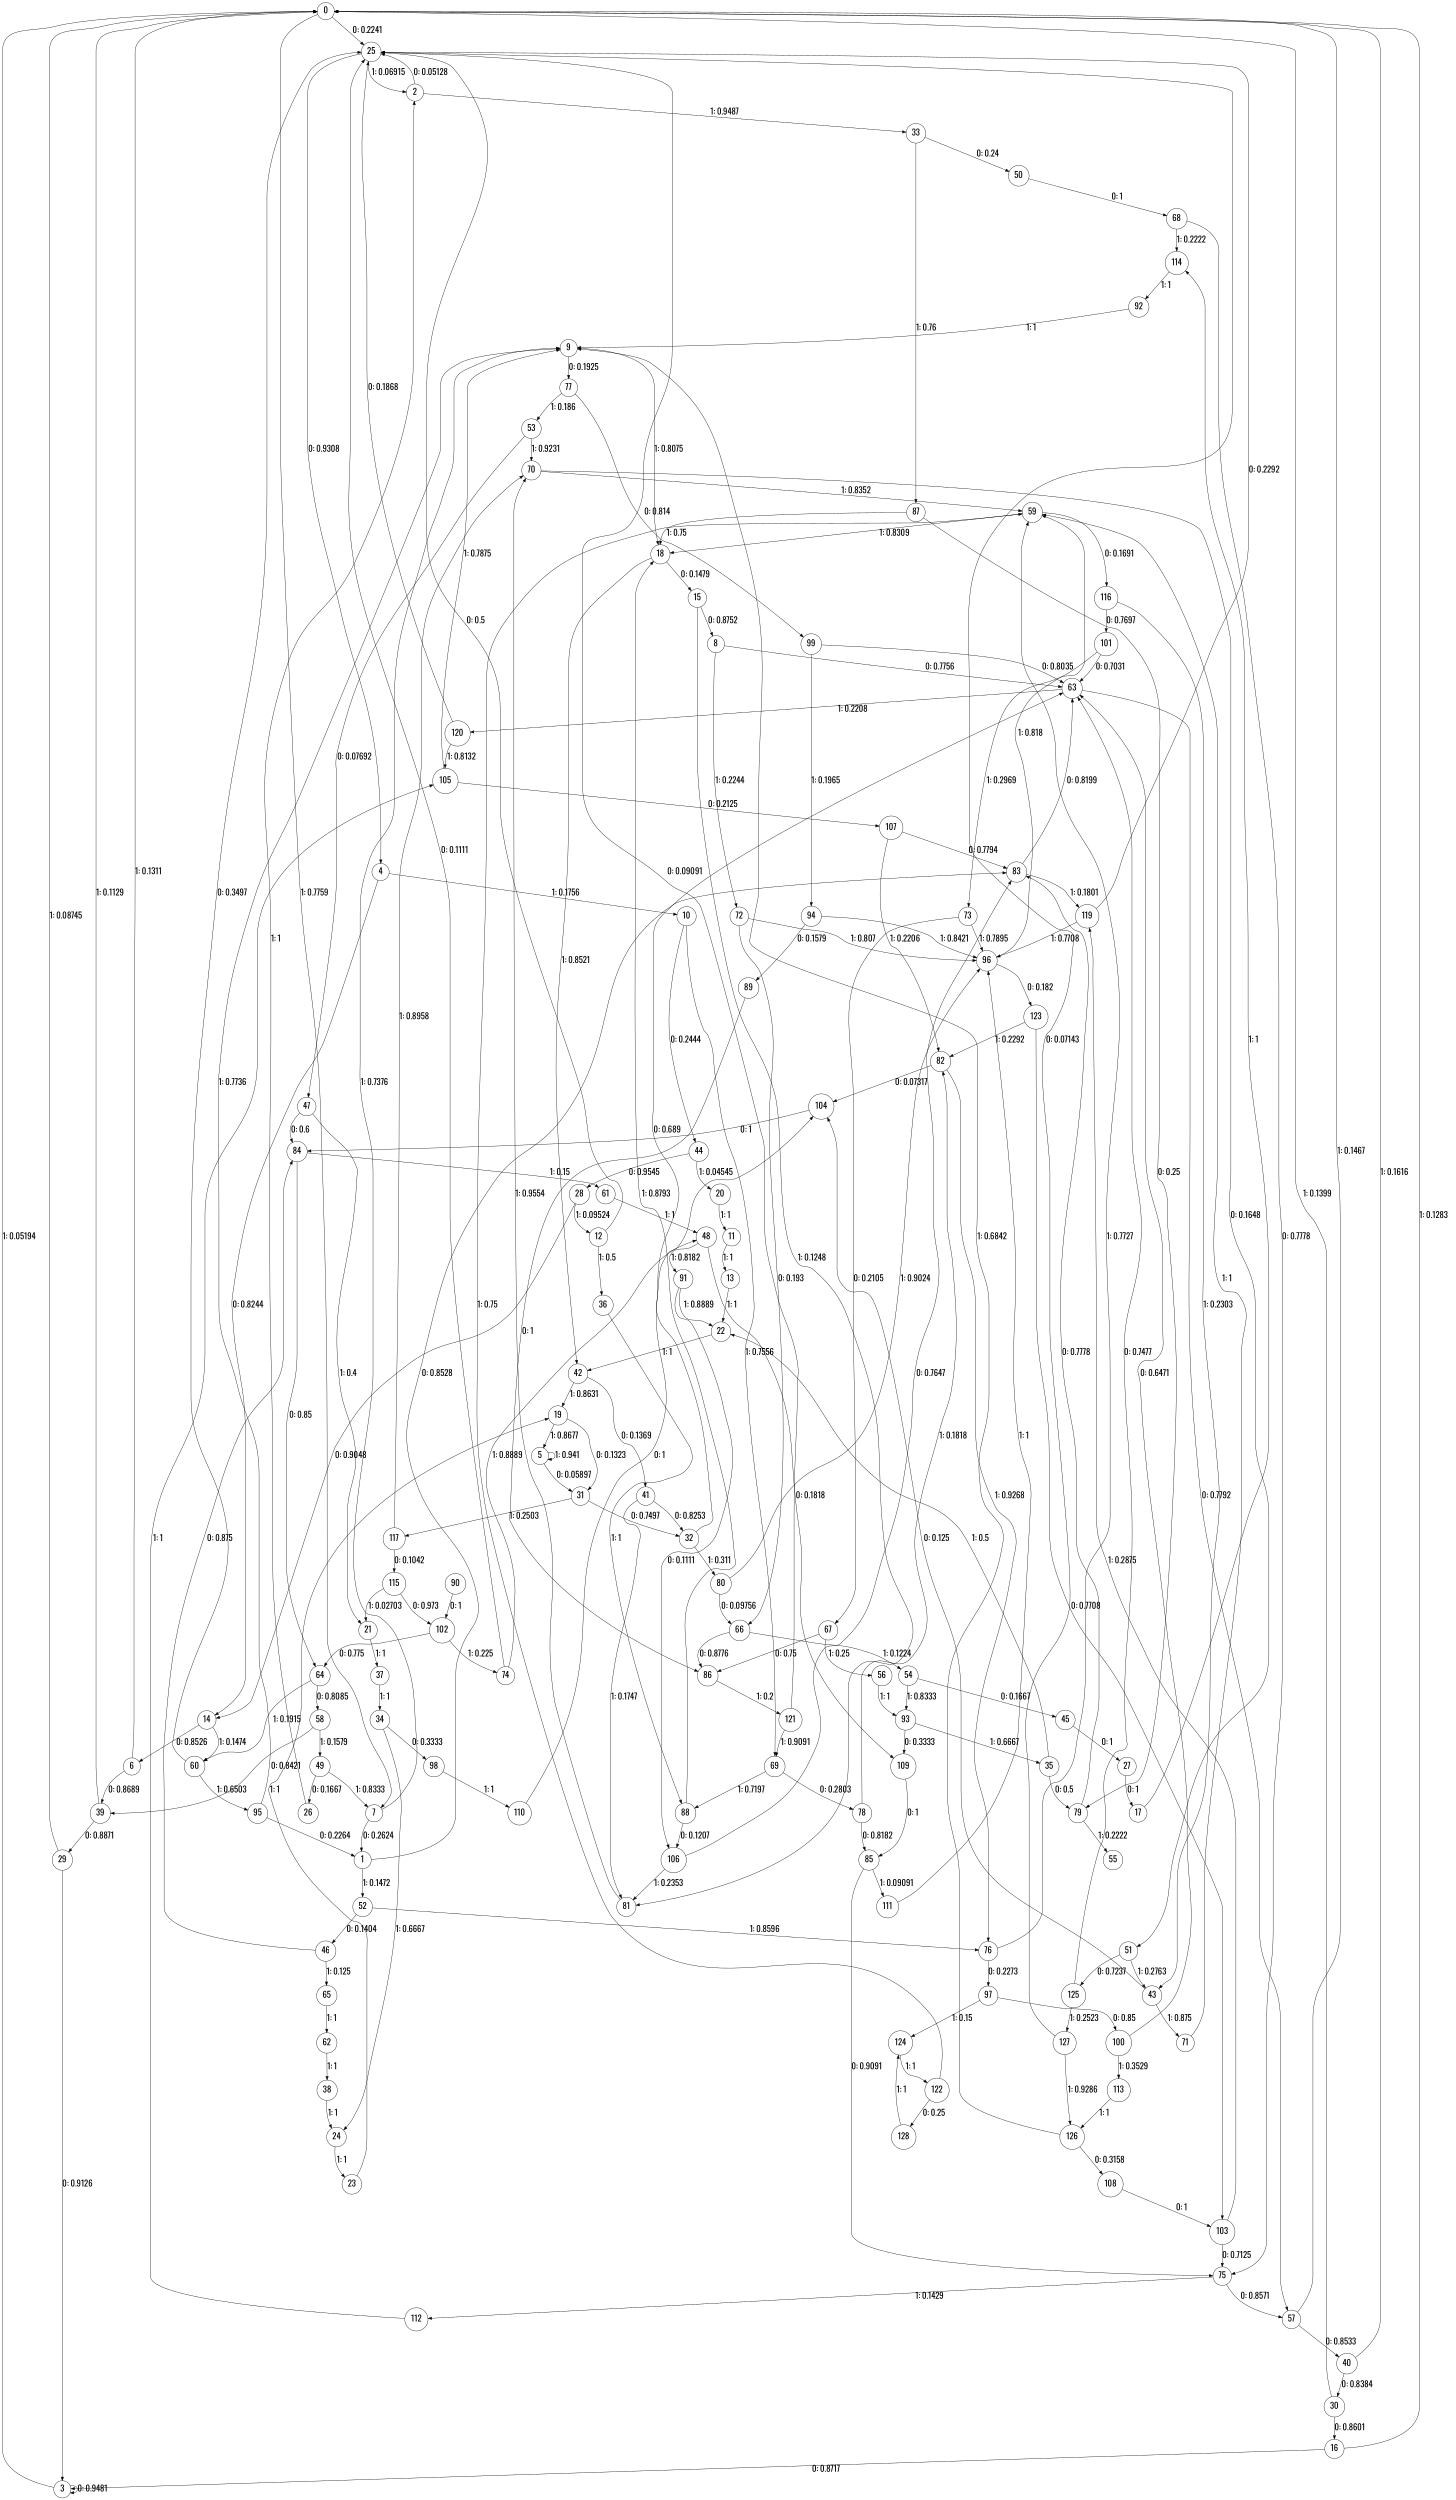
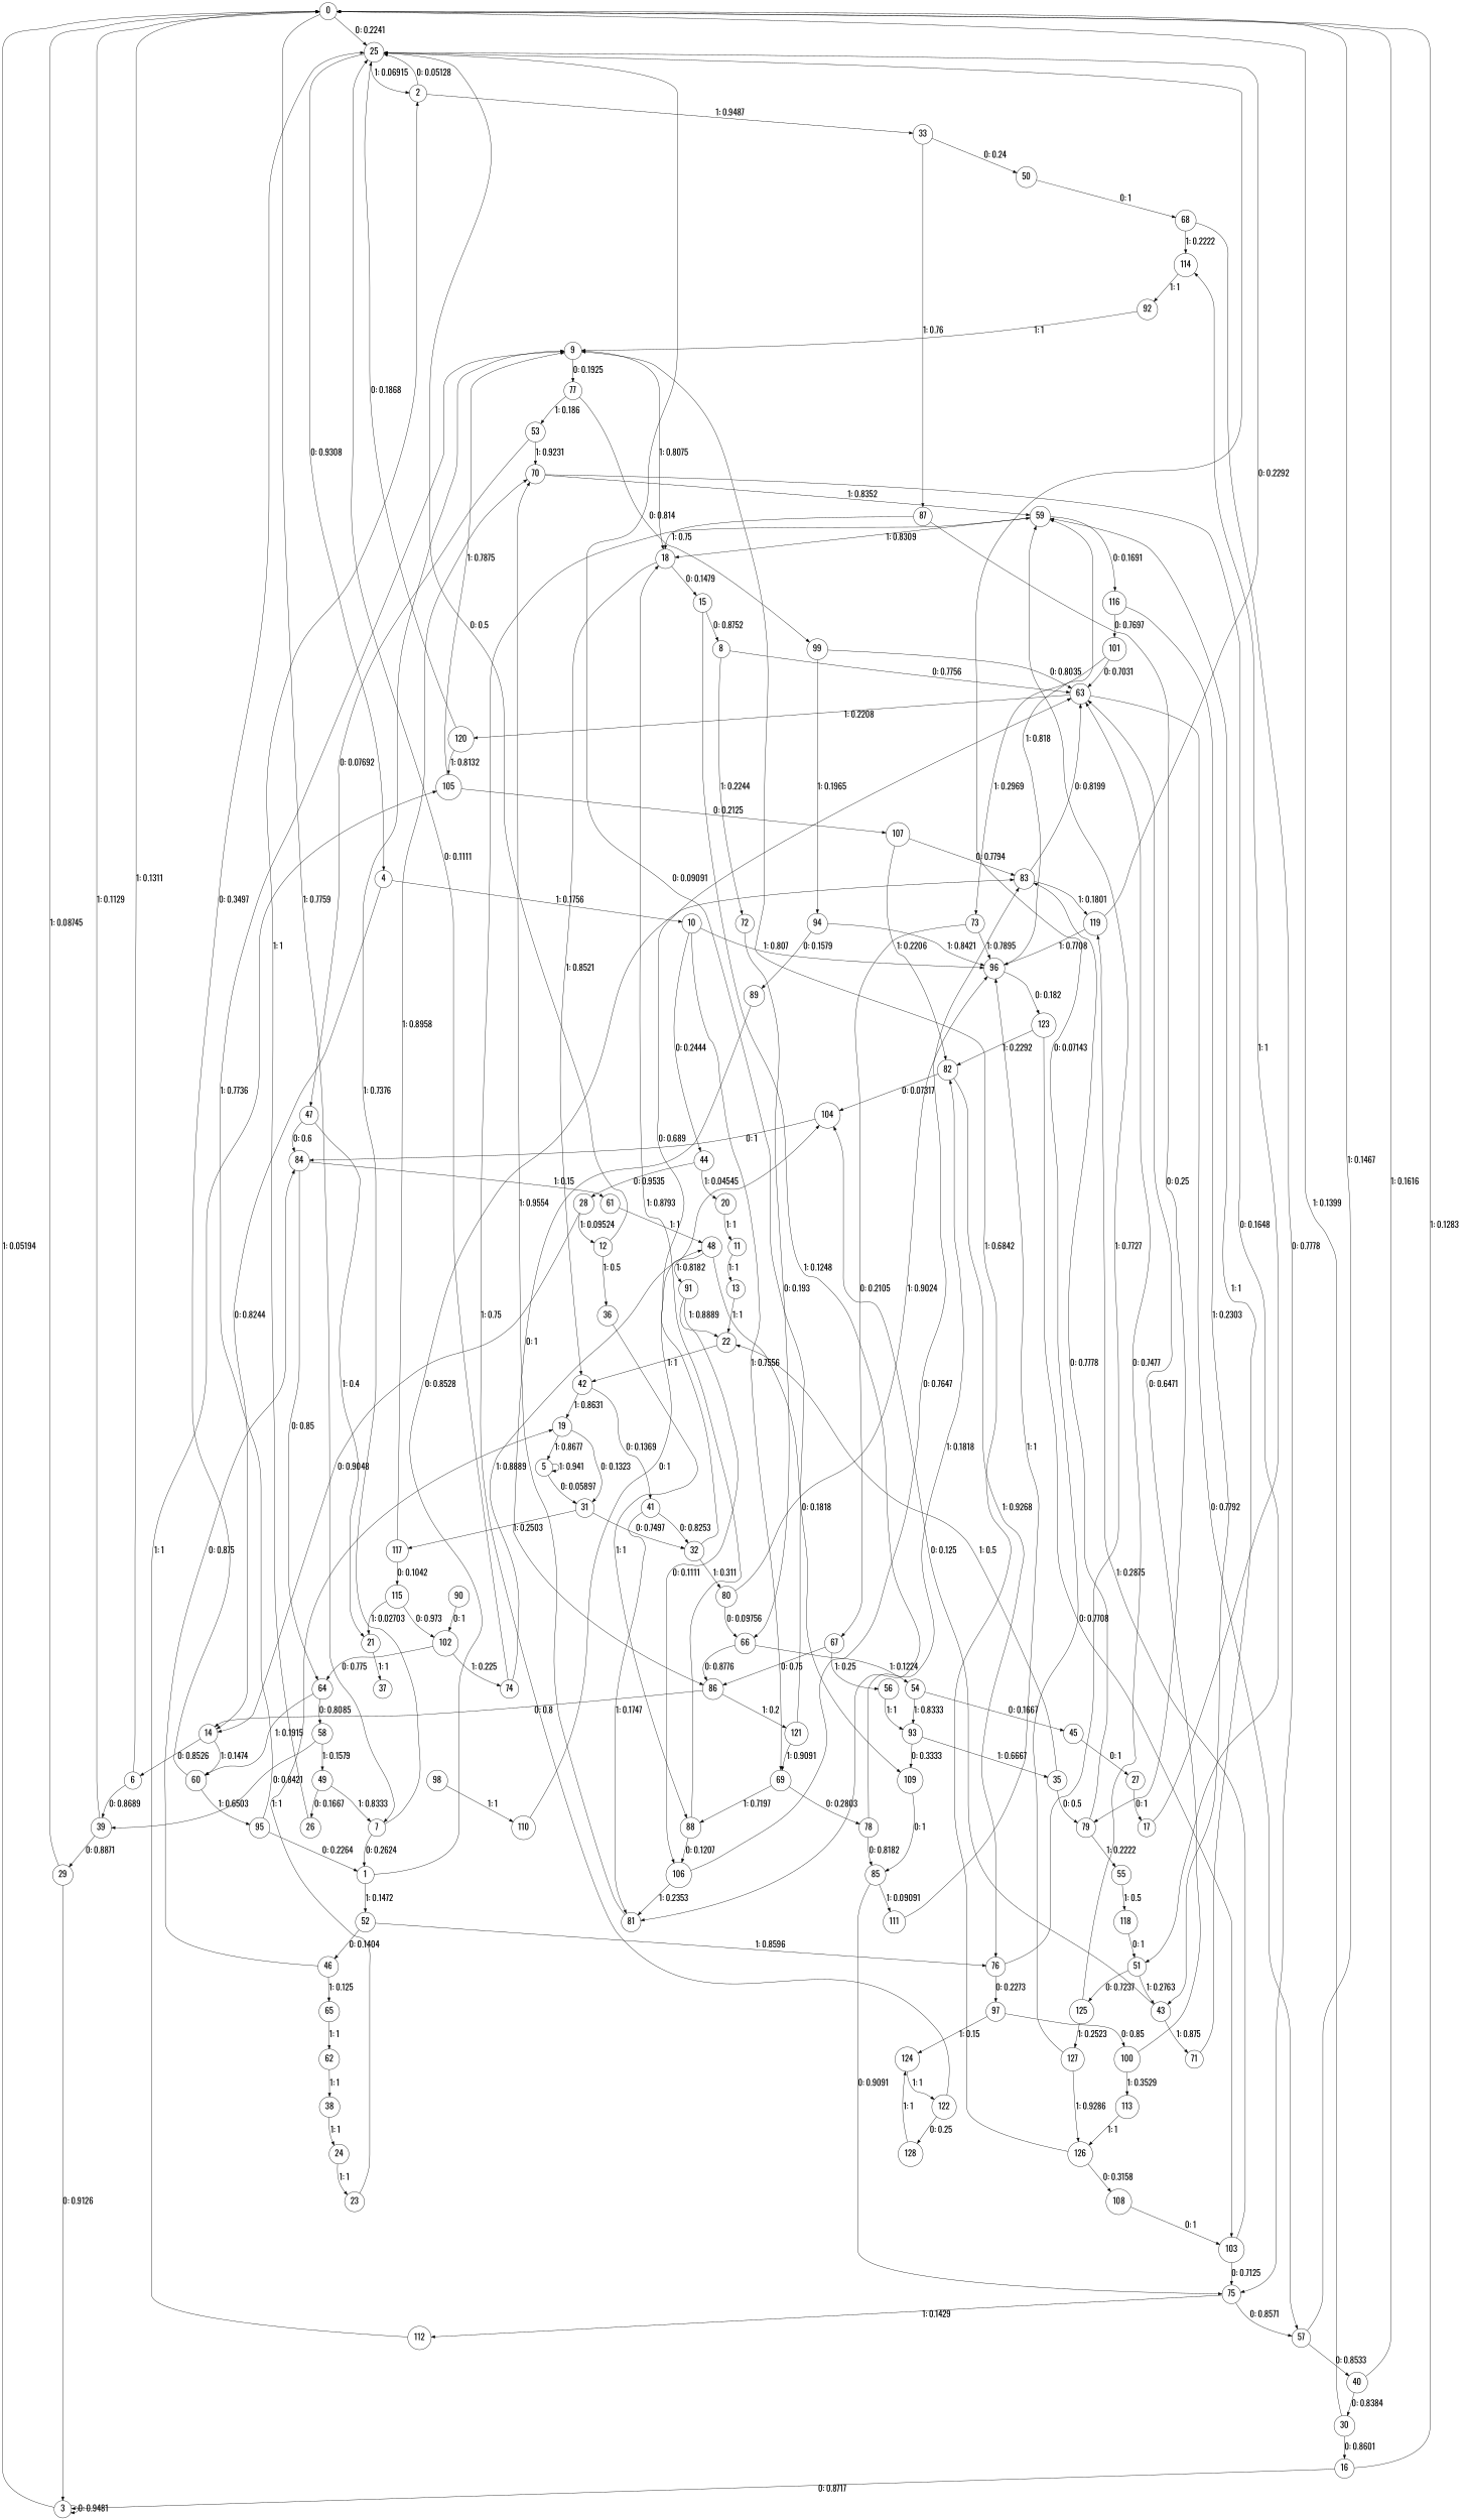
  digraph {
    fontname=Oswald
    node [fontname=Oswald fontsize=24 shape=circle]
    edge [fontname=Oswald fontsize=24]
    0
    25
    7
    2
    4
    1
    9
    33
    14
    10
    83
    52
    77
    18
    63
    119
    46
    76
    57
    120
    96
    84
    65
    59
    97
    50
    87
    68
    79
    3
    6
    60
    44
    69
    39
    95
    20
    28
    88
    78
    5
    31
    32
    117
    80
    70
    115
    29
    53
    99
    15
    42
    8
    72
    66
    40
    105
    54
    86
    123
    47
    94
    81
    19
    41
    11
    12
    106
    85
    82
    13
    22
    36
    51
    90
    102
    16
    17
    114
    92
    21
    37
-   34
    24
    98
    23
    26
    27
    30
    75
    55
    110
    104
    35
+   118
    38
    43
    71
    61
    64
    116
    45
    62
    48
    58
    109
    91
    111
    49
    112
    125
    127
    126
    100
    124
    93
    56
    101
    73
    107
    121
    67
    103
    74
    113
    122
    89
    128
    108
    0 -> 25 [label="0: 0.2241   "]
    0 -> 7 [label="1: 0.7759   "]
    25 -> 2 [label="1: 0.06915  "]
    25 -> 4 [label="0: 0.9308   "]
    7 -> 1 [label="0: 0.2624   "]
    7 -> 9 [label="1: 0.7376   "]
    2 -> 25 [label="0: 0.05128  "]
    2 -> 33 [label="1: 0.9487   "]
    4 -> 14 [label="0: 0.8244   "]
    4 -> 10 [label="1: 0.1756   "]
    1 -> 83 [label="0: 0.8528   "]
    1 -> 52 [label="1: 0.1472   "]
    9 -> 77 [label="0: 0.1925   "]
    9 -> 18 [label="1: 0.8075   "]
    33 -> 50 [label="0: 0.24     "]
    33 -> 87 [label="1: 0.76     "]
    14 -> 6 [label="0: 0.8526   "]
    14 -> 60 [label="1: 0.1474   "]
    10 -> 44 [label="0: 0.2444   "]
    10 -> 69 [label="1: 0.7556   "]
    83 -> 63 [label="0: 0.8199   "]
    83 -> 119 [label="1: 0.1801   "]
    52 -> 46 [label="0: 0.1404   "]
    52 -> 76 [label="1: 0.8596   "]
    77 -> 53 [label="1: 0.186    "]
    77 -> 99 [label="0: 0.814    "]
    18 -> 15 [label="0: 0.1479   "]
    18 -> 42 [label="1: 0.8521   "]
    63 -> 57 [label="0: 0.7792   "]
    63 -> 120 [label="1: 0.2208   "]
    119 -> 25 [label="0: 0.2292   "]
    119 -> 96 [label="1: 0.7708   "]
    46 -> 84 [label="0: 0.875    "]
    46 -> 65 [label="1: 0.125    "]
    76 -> 59 [label="1: 0.7727   "]
    76 -> 97 [label="0: 0.2273   "]
    57 -> 0 [label="1: 0.1467   "]
    57 -> 40 [label="0: 0.8533   "]
    120 -> 25 [label="0: 0.1868   "]
    120 -> 105 [label="1: 0.8132   "]
    96 -> 59 [label="1: 0.818    "]
    96 -> 123 [label="0: 0.182    "]
    84 -> 61 [label="1: 0.15     "]
    84 -> 64 [label="0: 0.85     "]
    65 -> 62 [label="1: 1        "]
    59 -> 18 [label="1: 0.8309   "]
    59 -> 116 [label="0: 0.1691   "]
    97 -> 100 [label="0: 0.85     "]
    97 -> 124 [label="1: 0.15     "]
    50 -> 68 [label="0: 1        "]
    87 -> 18 [label="1: 0.75     "]
    87 -> 79 [label="0: 0.25     "]
    68 -> 114 [label="1: 0.2222   "]
    68 -> 75 [label="0: 0.7778   "]
    79 -> 83 [label="0: 0.7778   "]
    79 -> 55 [label="1: 0.2222   "]
    3 -> 0 [label="1: 0.05194  "]
    3 -> 3 [label="0: 0.9481   "]
    6 -> 0 [label="1: 0.1311   "]
    6 -> 39 [label="0: 0.8689   "]
    60 -> 25 [label="0: 0.3497   "]
    60 -> 95 [label="1: 0.6503   "]
    44 -> 20 [label="1: 0.04545  "]
-   44 -> 28 [label="0: 0.9545   "]
+   44 -> 28 [label="0: 0.9535   "]
    69 -> 88 [label="1: 0.7197   "]
    69 -> 78 [label="0: 0.2803   "]
    39 -> 0 [label="1: 0.1129   "]
    39 -> 29 [label="0: 0.8871   "]
    95 -> 1 [label="0: 0.2264   "]
    95 -> 9 [label="1: 0.7736   "]
    20 -> 11 [label="1: 1        "]
    28 -> 14 [label="0: 0.9048   "]
    28 -> 12 [label="1: 0.09524  "]
    88 -> 18 [label="1: 0.8793   "]
    88 -> 106 [label="0: 0.1207   "]
    78 -> 85 [label="0: 0.8182   "]
    78 -> 82 [label="1: 0.1818   "]
    5 -> 5 [label="1: 0.941    "]
    5 -> 31 [label="0: 0.05897  "]
    31 -> 32 [label="0: 0.7497   "]
    31 -> 117 [label="1: 0.2503   "]
    32 -> 63 [label="0: 0.689    "]
    32 -> 80 [label="1: 0.311    "]
    117 -> 70 [label="1: 0.8958   "]
    117 -> 115 [label="0: 0.1042   "]
    80 -> 96 [label="1: 0.9024   "]
    80 -> 66 [label="0: 0.09756  "]
    70 -> 59 [label="1: 0.8352   "]
    70 -> 51 [label="0: 0.1648   "]
    115 -> 102 [label="0: 0.973    "]
    115 -> 21 [label="1: 0.02703  "]
    29 -> 0 [label="1: 0.08745  "]
    29 -> 3 [label="0: 0.9126   "]
    53 -> 70 [label="1: 0.9231   "]
    53 -> 47 [label="0: 0.07692  "]
    99 -> 63 [label="0: 0.8035   "]
    99 -> 94 [label="1: 0.1965   "]
    15 -> 8 [label="0: 0.8752   "]
    15 -> 81 [label="1: 0.1248   "]
    42 -> 19 [label="1: 0.8631   "]
    42 -> 41 [label="0: 0.1369   "]
    8 -> 63 [label="0: 0.7756   "]
    8 -> 72 [label="1: 0.2244   "]
-   72 -> 96 [label="1: 0.807    "]
+   10 -> 96 [label="1: 0.807    "]
    72 -> 66 [label="0: 0.193    "]
    66 -> 54 [label="1: 0.1224   "]
    66 -> 86 [label="0: 0.8776   "]
    40 -> 0 [label="1: 0.1616   "]
    40 -> 30 [label="0: 0.8384   "]
    105 -> 9 [label="1: 0.7875   "]
    105 -> 107 [label="0: 0.2125   "]
    54 -> 45 [label="0: 0.1667   "]
    54 -> 93 [label="1: 0.8333   "]
+   86 -> 14 [label="0: 0.8      "]
    86 -> 121 [label="1: 0.2      "]
    123 -> 82 [label="1: 0.2292   "]
    123 -> 103 [label="0: 0.7708   "]
    47 -> 84 [label="0: 0.6      "]
    47 -> 21 [label="1: 0.4      "]
    94 -> 96 [label="1: 0.8421   "]
    94 -> 89 [label="0: 0.1579   "]
    81 -> 70 [label="1: 0.9554   "]
    19 -> 5 [label="1: 0.8677   "]
    19 -> 31 [label="0: 0.1323   "]
    41 -> 32 [label="0: 0.8253   "]
    41 -> 81 [label="1: 0.1747   "]
    11 -> 13 [label="1: 1        "]
    12 -> 25 [label="0: 0.5      "]
    12 -> 36 [label="1: 0.5      "]
    106 -> 83 [label="0: 0.7647   "]
    106 -> 81 [label="1: 0.2353   "]
    85 -> 75 [label="0: 0.9091   "]
    85 -> 111 [label="1: 0.09091  "]
    82 -> 76 [label="1: 0.9268   "]
    82 -> 104 [label="0: 0.07317  "]
    13 -> 22 [label="1: 1        "]
    22 -> 42 [label="1: 1        "]
    36 -> 88 [label="1: 1        "]
    51 -> 43 [label="1: 0.2763   "]
    51 -> 125 [label="0: 0.7237   "]
    90 -> 102 [label="0: 1        "]
    102 -> 64 [label="0: 0.775    "]
    102 -> 74 [label="1: 0.225    "]
    16 -> 0 [label="1: 0.1283   "]
    16 -> 3 [label="0: 0.8717   "]
    17 -> 114 [label="1: 1        "]
    114 -> 92 [label="1: 1        "]
    92 -> 9 [label="1: 1        "]
    21 -> 37 [label="1: 1        "]
-   37 -> 34 [label="1: 1        "]
-   34 -> 24 [label="1: 0.6667   "]
-   34 -> 98 [label="0: 0.3333   "]
    24 -> 23 [label="1: 1        "]
    98 -> 110 [label="1: 1        "]
    23 -> 19 [label="1: 1        "]
    26 -> 2 [label="1: 1        "]
    27 -> 17 [label="0: 1        "]
    30 -> 0 [label="1: 0.1399   "]
    30 -> 16 [label="0: 0.8601   "]
    75 -> 57 [label="0: 0.8571   "]
    75 -> 112 [label="1: 0.1429   "]
+   55 -> 118 [label="1: 0.5      "]
    110 -> 104 [label="0: 1        "]
    104 -> 84 [label="0: 1        "]
    35 -> 79 [label="0: 0.5      "]
    35 -> 22 [label="1: 0.5      "]
+   118 -> 51 [label="0: 1        "]
    38 -> 24 [label="1: 1        "]
    43 -> 104 [label="0: 0.125    "]
    43 -> 71 [label="1: 0.875    "]
    71 -> 59 [label="1: 1        "]
    61 -> 48 [label="1: 1        "]
    64 -> 60 [label="1: 0.1915   "]
    64 -> 58 [label="0: 0.8085   "]
    116 -> 43 [label="1: 0.2303   "]
    116 -> 101 [label="0: 0.7697   "]
    45 -> 27 [label="0: 1        "]
    62 -> 38 [label="1: 1        "]
    48 -> 109 [label="0: 0.1818   "]
    48 -> 91 [label="1: 0.8182   "]
    58 -> 39 [label="0: 0.8421   "]
    58 -> 49 [label="1: 0.1579   "]
    109 -> 85 [label="0: 1        "]
    91 -> 106 [label="0: 0.1111   "]
    91 -> 22 [label="1: 0.8889   "]
    111 -> 96 [label="1: 1        "]
    49 -> 7 [label="1: 0.8333   "]
    49 -> 26 [label="0: 0.1667   "]
    112 -> 105 [label="1: 1        "]
    125 -> 63 [label="0: 0.7477   "]
    125 -> 127 [label="1: 0.2523   "]
    127 -> 25 [label="0: 0.07143  "]
    127 -> 126 [label="1: 0.9286   "]
    126 -> 9 [label="1: 0.6842   "]
    126 -> 108 [label="0: 0.3158   "]
    100 -> 63 [label="0: 0.6471   "]
    100 -> 113 [label="1: 0.3529   "]
    124 -> 122 [label="1: 1        "]
    93 -> 35 [label="1: 0.6667   "]
    93 -> 109 [label="0: 0.3333   "]
    56 -> 93 [label="1: 1        "]
    101 -> 63 [label="0: 0.7031   "]
    101 -> 73 [label="1: 0.2969   "]
    73 -> 96 [label="1: 0.7895   "]
    73 -> 67 [label="0: 0.2105   "]
    107 -> 83 [label="0: 0.7794   "]
    107 -> 82 [label="1: 0.2206   "]
    121 -> 25 [label="0: 0.09091  "]
    121 -> 69 [label="1: 0.9091   "]
    67 -> 86 [label="0: 0.75     "]
    67 -> 56 [label="1: 0.25     "]
    103 -> 119 [label="1: 0.2875   "]
    103 -> 75 [label="0: 0.7125   "]
    74 -> 25 [label="0: 0.1111   "]
    74 -> 48 [label="1: 0.8889   "]
    113 -> 126 [label="1: 1        "]
    122 -> 59 [label="1: 0.75     "]
    122 -> 128 [label="0: 0.25     "]
    89 -> 86 [label="0: 1        "]
    128 -> 124 [label="1: 1        "]
    108 -> 103 [label="0: 1        "]
  }
